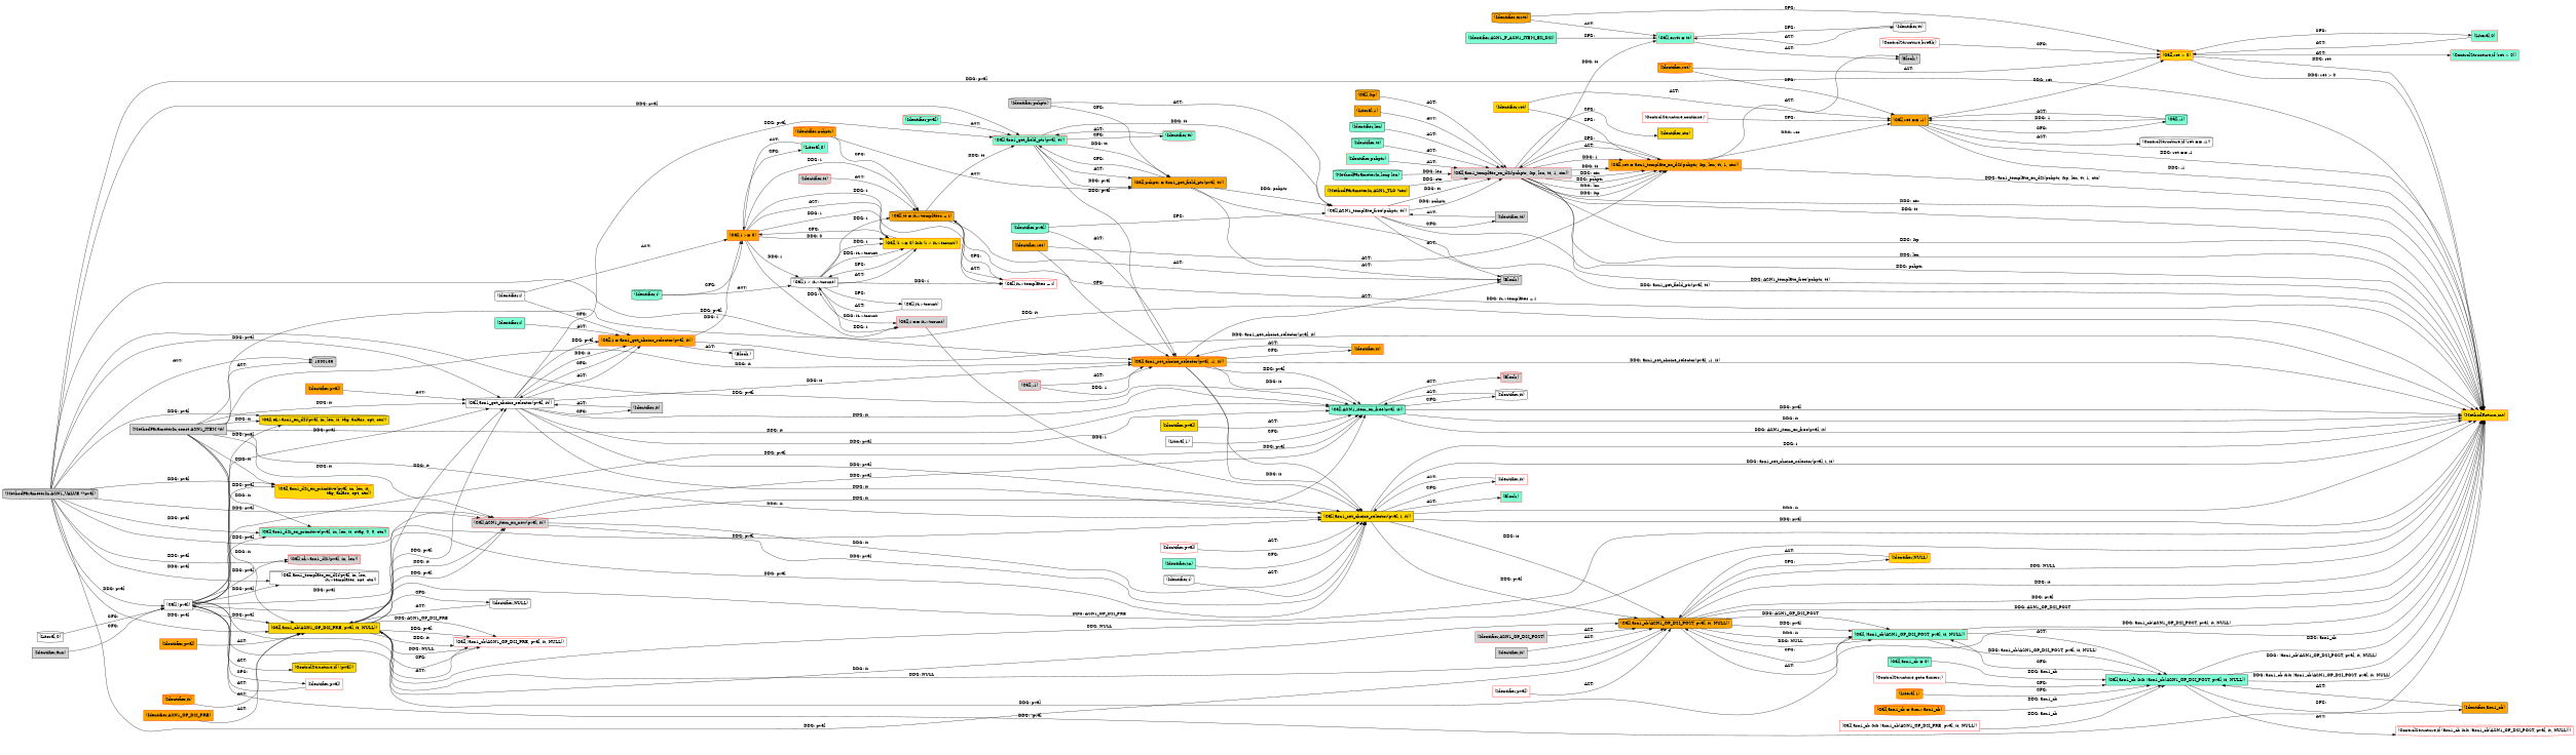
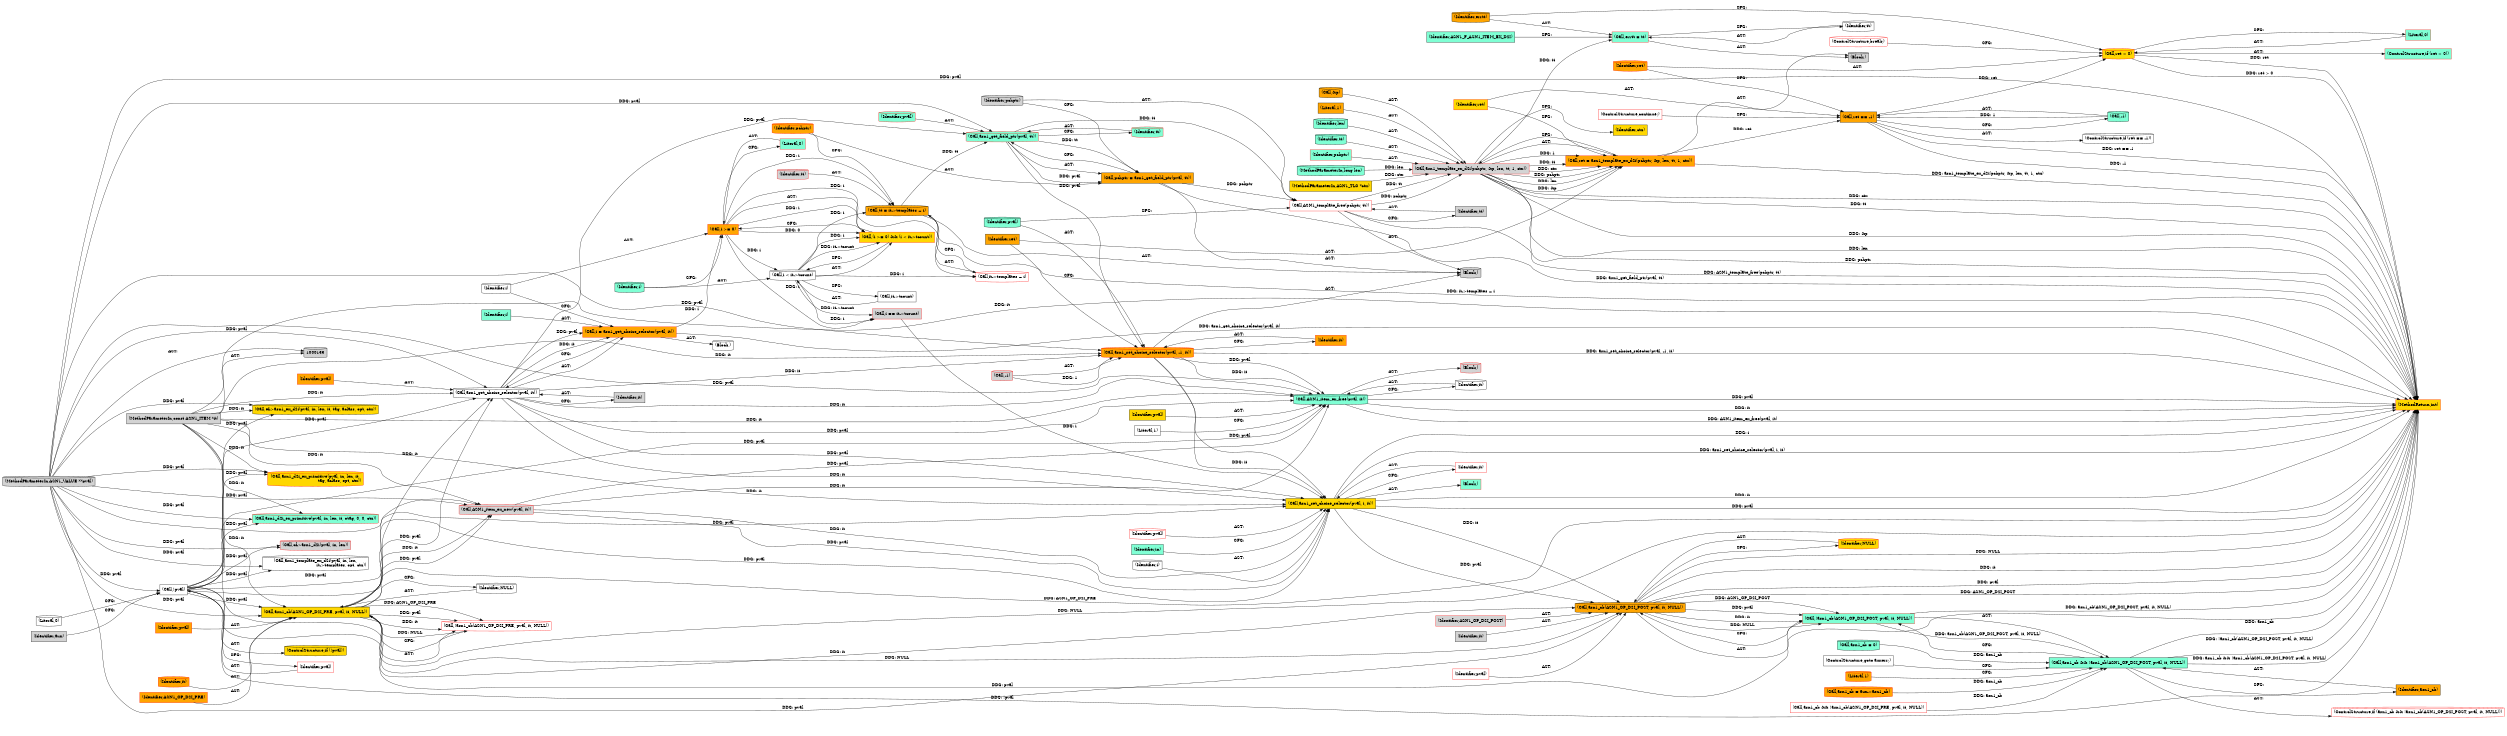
  digraph {
    rankdir=LR
    node [color=black fillcolor=white shape=cylinder style=filled]
    n1 [fillcolor=orange label="(Call,tt = it->templates + i)"]
    n2 [color=red fillcolor=aquamarine label="(Call,asn1_get_field_ptr(pval, tt))"]
    n3 [color=red label="(Call,it->templates + i)"]
    n4 [color=red fillcolor=gold label="(MethodReturn,int)" shape=box]
    n5 [fillcolor=lightgrey label="(Block,)"]
    n6 [color=red fillcolor=orange label="(Call,asn1_set_choice_selector(pval, -1, it))"]
    n7 [fillcolor=orange label="(Call,pchptr = asn1_get_field_ptr(pval, tt))" shape=box]
    n8 [color=red label="(Call,ASN1_template_free(pchptr, tt))" shape=box]
    n9 [color=red fillcolor=aquamarine label="(Identifier,tt)"]
    n10 [label="(Call,i < it->tcount)"]
    n11 [color=red fillcolor=gold label="(Call,(i >= 0) && (i < it->tcount))" shape=box]
    n12 [color=red fillcolor=lightgrey label="(Call,i == it->tcount)" shape=box]
    n13 [label="(Call,it->tcount)" shape=box]
    n14 [color=red fillcolor=orange label="(Call,i >= 0)" shape=box]
    n15 [fillcolor=gold label="(Call,asn1_set_choice_selector(pval, i, it))" shape=box]
    n16 [color=red fillcolor=aquamarine label="(Literal,0)" shape=box]
    n17 [color=red fillcolor=orange label="(Call,i = asn1_get_choice_selector(pval, it))" shape=box]
    n18 [label="(Call,asn1_get_choice_selector(pval, it))"]
    n19 [label="(Block,)"]
    n20 [fillcolor=aquamarine label="(Call,ASN1_item_ex_free(pval, it))"]
    n21 [fillcolor=lightgrey label="(Identifier,it)" shape=box]
    n22 [color=red fillcolor=orange label="(Identifier,it)" shape=box]
    n23 [color=red fillcolor=lightgrey label="(Block,)"]
    n24 [label="(Identifier,it)"]
    n25 [fillcolor=orange label="(Call,asn1_cb(ASN1_OP_D2I_POST, pval, it, NULL))"]
    n26 [color=red fillcolor=aquamarine label="(Block,)" shape=box]
    n27 [color=red label="(Identifier,it)" shape=box]
    n28 [label="(Call,!pval)" shape=box]
    n29 [fillcolor=gold label="(Call,asn1_cb(ASN1_OP_D2I_PRE, pval, it, NULL))" shape=box]
    n30 [fillcolor=gold label="(ControlStructure,if (!pval))"]
    n31 [color=red label="(Identifier,pval)" shape=box]
    n32 [fillcolor=gold label="(Call,ef->asn1_ex_d2i(pval, in, len, it, tag, aclass, opt, ctx))"]
    n33 [label="(Call,asn1_template_ex_d2i(pval, in, len,\n                                        it->templates, opt, ctx))"]
    n34 [color=red fillcolor=lightgrey label="(Call,ASN1_item_ex_new(pval, it))"]
    n35 [color=red fillcolor=lightgrey label="(Call,cf->asn1_d2i(pval, in, len))"]
    n36 [color=red fillcolor=aquamarine label="(Call,asn1_d2i_ex_primitive(pval, in, len, it, otag, 0, 0, ctx))"]
    n37 [color=red fillcolor=gold label="(Call,asn1_d2i_ex_primitive(pval, in, len, it,\n                                     tag, aclass, opt, ctx))"]
    n38 [color=red label="(Call,!asn1_cb(ASN1_OP_D2I_PRE, pval, it, NULL))"]
    n39 [label="(Identifier,NULL)"]
    n40 [fillcolor=lightgrey label="(MethodParameterIn,ASN1_VALUE **pval)"]
    1000133 [fillcolor=lightgrey]
    n42 [color=red fillcolor=aquamarine label="(Call,!asn1_cb(ASN1_OP_D2I_POST, pval, it, NULL))" shape=box]
    n43 [color=red fillcolor=gold label="(Identifier,NULL)"]
    n44 [fillcolor=lightgrey label="(MethodParameterIn,const ASN1_ITEM *it)" shape=box]
    n45 [color=red fillcolor=lightgrey label="(Call,asn1_template_ex_d2i(pchptr, &p, len, tt, 1, ctx))" shape=box]
    n46 [fillcolor=lightgrey label="(Identifier,tt)" shape=box]
    n47 [color=red fillcolor=orange label="(Call,ret = asn1_template_ex_d2i(pchptr, &p, len, tt, 1, ctx))" shape=box]
    n48 [color=red fillcolor=aquamarine label="(Call,errtt = tt)" shape=box]
    n49 [fillcolor=gold label="(Identifier,ctx)" shape=box]
    n50 [fillcolor=orange label="(Call,ret == -1)" shape=box]
    n51 [fillcolor=lightgrey label="(Block,)"]
    n52 [label="(Identifier,tt)"]
    n53 [color=red fillcolor=gold label="(Call,ret > 0)"]
    n54 [fillcolor=aquamarine label="(Call,-1)"]
    n55 [label="(ControlStructure,if (ret == -1))"]
    n56 [color=red fillcolor=aquamarine label="(Literal,0)" shape=box]
    n57 [color=red fillcolor=aquamarine label="(ControlStructure,if (ret > 0))" shape=box]
    n58 [fillcolor=aquamarine label="(Call,asn1_cb && !asn1_cb(ASN1_OP_D2I_POST, pval, it, NULL))" shape=box]
    n59 [fillcolor=orange label="(Identifier,asn1_cb)" shape=box]
    n60 [color=red label="(ControlStructure,if (asn1_cb && !asn1_cb(ASN1_OP_D2I_POST, pval, it, NULL)))"]
    n61 [fillcolor=gold label="(MethodParameterIn,ASN1_TLC *ctx)" shape=box]
    n62 [color=red fillcolor=orange label="(Identifier,ret)"]
    n63 [fillcolor=orange label="(Identifier,errtt)"]
    n64 [color=red fillcolor=gold label="(Identifier,ret)" shape=box]
    n65 [fillcolor=orange label="(Call,&p)"]
    n66 [label="(Literal,0)"]
    n67 [color=red fillcolor=orange label="(Identifier,pval)" shape=box]
    n68 [fillcolor=orange label="(Literal,1)" shape=box]
    n69 [color=red label="(Identifier,pval)"]
-   n70 [color=red label="(ControlStructure,goto auxerr;)" shape=box]
+   n70 [label="(ControlStructure,goto auxerr;)" shape=box]
    n71 [fillcolor=aquamarine label="(Identifier,in)" shape=box]
    n72 [fillcolor=aquamarine label="(Identifier,len)"]
    n73 [fillcolor=aquamarine label="(Identifier,ASN1_F_ASN1_ITEM_EX_D2I)" shape=box]
    n74 [color=red fillcolor=orange label="(Identifier,pval)" shape=box]
    n75 [fillcolor=aquamarine label="(Identifier,tt)"]
    n76 [color=red fillcolor=orange label="(Identifier,pchptr)"]
    n77 [fillcolor=orange label="(Identifier,ret)" shape=box]
    n78 [color=red label="(Identifier,pval)" shape=box]
    n79 [color=red fillcolor=aquamarine label="(Identifier,pchptr)" shape=box]
    n80 [color=red fillcolor=aquamarine label="(Identifier,pval)"]
    n81 [fillcolor=aquamarine label="(Identifier,i)" shape=box]
    n82 [color=red fillcolor=lightgrey label="(Call,-1)"]
    n83 [fillcolor=gold label="(Identifier,pval)" shape=box]
    n84 [label="(Identifier,i)"]
    n85 [color=red fillcolor=lightgrey label="(Identifier,tt)"]
    n86 [color=red fillcolor=lightgrey label="(Identifier,ASN1_OP_D2I_POST)" shape=box]
    n87 [fillcolor=aquamarine label="(Identifier,pval)"]
    n88 [color=red fillcolor=orange label="(Call,asn1_cb = aux->asn1_cb)"]
    n89 [label="(Identifier,i)"]
    n90 [label="(Literal,1)" shape=box]
    n91 [color=red fillcolor=orange label="(Literal,1)"]
    n92 [color=red label="(Call,asn1_cb && !asn1_cb(ASN1_OP_D2I_PRE, pval, it, NULL))" shape=box]
    n93 [color=red fillcolor=orange label="(Identifier,it)"]
    n94 [color=red label="(ControlStructure,break;)"]
    n95 [fillcolor=aquamarine label="(Call,asn1_cb = 0)"]
    n96 [fillcolor=aquamarine label="(Identifier,i)"]
    n97 [color=red fillcolor=orange label="(Identifier,ASN1_OP_D2I_PRE)" shape=box]
    n98 [fillcolor=aquamarine label="(MethodParameterIn,long len)"]
    n99 [fillcolor=lightgrey label="(Identifier,aux)" shape=box]
    n100 [color=red label="(ControlStructure,continue;)" shape=box]
    n101 [fillcolor=lightgrey label="(Identifier,pchptr)"]
    n102 [fillcolor=lightgrey label="(Identifier,it)" shape=box]
    n1 -> n2 [label="DDG: tt"]
    n1 -> n3 [label="CFG: "]
    n1 -> n4 [label="DDG: it->templates + i"]
    n1 -> n5 [label="AST: "]
    n2 -> n6 [label="DDG: pval"]
    n2 -> n7 [label="AST: "]
    n2 -> n7 [label="DDG: pval"]
    n2 -> n7 [label="DDG: tt"]
    n2 -> n8 [label="DDG: tt"]
    n2 -> n9 [label="CFG: "]
    n3 -> n1 [label="AST: "]
    n6 -> n4 [label="DDG: asn1_set_choice_selector(pval, -1, it)"]
    n6 -> n5 [label="AST: "]
    n6 -> n15 [label="DDG: pval"]
    n6 -> n15 [label="DDG: it"]
    n6 -> n20 [label="DDG: pval"]
    n6 -> n20 [label="DDG: it"]
    n6 -> n22 [label="CFG: "]
    n7 -> n2 [label="CFG: "]
    n7 -> n4 [label="DDG: asn1_get_field_ptr(pval, tt)"]
    n7 -> n5 [label="AST: "]
    n7 -> n8 [label="DDG: pchptr"]
    n8 -> n4 [label="DDG: ASN1_template_free(pchptr, tt)"]
    n8 -> n5 [label="AST: "]
    n8 -> n45 [label="DDG: pchptr"]
    n8 -> n45 [label="DDG: tt"]
    n8 -> n46 [label="CFG: "]
    n9 -> n2 [label="AST: "]
    n10 -> n1 [label="DDG: i"]
    n10 -> n3 [label="DDG: i"]
    n10 -> n11 [label="AST: "]
    n10 -> n11 [label="DDG: i"]
    n10 -> n11 [label="DDG: it->tcount"]
    n10 -> n12 [label="DDG: i"]
    n10 -> n12 [label="DDG: it->tcount"]
    n10 -> n13 [label="CFG: "]
    n11 -> n10 [label="CFG: "]
    n11 -> n14 [label="CFG: "]
    n12 -> n15 [label="DDG: i"]
    n13 -> n10 [label="AST: "]
    n14 -> n1 [label="DDG: i"]
    n14 -> n3 [label="DDG: i"]
    n14 -> n10 [label="DDG: i"]
    n14 -> n11 [label="AST: "]
    n14 -> n11 [label="DDG: i"]
    n14 -> n11 [label="DDG: 0"]
    n14 -> n12 [label="DDG: i"]
    n14 -> n16 [label="CFG: "]
    n15 -> n4 [label="DDG: pval"]
    n15 -> n4 [label="DDG: i"]
    n15 -> n4 [label="DDG: asn1_set_choice_selector(pval, i, it)"]
    n15 -> n4 [label="DDG: it"]
    n15 -> n25 [label="DDG: pval"]
    n15 -> n25 [label="DDG: it"]
    n15 -> n26 [label="AST: "]
    n15 -> n27 [label="CFG: "]
    n16 -> n14 [label="AST: "]
    n17 -> n4 [label="DDG: asn1_get_choice_selector(pval, it)"]
    n17 -> n14 [label="DDG: i"]
    n17 -> n18 [label="CFG: "]
    n17 -> n19 [label="AST: "]
    n18 -> n2 [label="DDG: pval"]
    n18 -> n6 [label="DDG: it"]
    n18 -> n15 [label="DDG: pval"]
    n18 -> n15 [label="DDG: it"]
    n18 -> n17 [label="AST: "]
    n18 -> n17 [label="DDG: pval"]
    n18 -> n17 [label="DDG: it"]
    n18 -> n20 [label="DDG: pval"]
    n18 -> n20 [label="DDG: it"]
    n18 -> n21 [label="CFG: "]
    n20 -> n4 [label="DDG: ASN1_item_ex_free(pval, it)"]
    n20 -> n4 [label="DDG: pval"]
    n20 -> n4 [label="DDG: it"]
    n20 -> n23 [label="AST: "]
    n20 -> n24 [label="CFG: "]
    n21 -> n18 [label="AST: "]
    n22 -> n6 [label="AST: "]
    n24 -> n20 [label="AST: "]
    n25 -> n4 [label="DDG: ASN1_OP_D2I_POST"]
    n25 -> n4 [label="DDG: NULL"]
    n25 -> n4 [label="DDG: it"]
    n25 -> n4 [label="DDG: pval"]
    n25 -> n42 [label="AST: "]
    n25 -> n42 [label="DDG: ASN1_OP_D2I_POST"]
    n25 -> n42 [label="DDG: pval"]
    n25 -> n42 [label="DDG: it"]
    n25 -> n42 [label="DDG: NULL"]
    n25 -> n43 [label="CFG: "]
    n27 -> n15 [label="AST: "]
    n28 -> n4 [label="DDG: pval"]
    n28 -> n4 [label="DDG: !pval"]
    n28 -> n15 [label="DDG: pval"]
    n28 -> n18 [label="DDG: pval"]
    n28 -> n20 [label="DDG: pval"]
    n28 -> n29 [label="DDG: pval"]
    n28 -> n30 [label="AST: "]
    n28 -> n31 [label="CFG: "]
    n28 -> n32 [label="DDG: pval"]
    n28 -> n33 [label="DDG: pval"]
    n28 -> n34 [label="DDG: pval"]
    n28 -> n35 [label="DDG: pval"]
    n28 -> n36 [label="DDG: pval"]
    n28 -> n37 [label="DDG: pval"]
    n29 -> n4 [label="DDG: ASN1_OP_D2I_PRE"]
    n29 -> n4 [label="DDG: NULL"]
    n29 -> n18 [label="DDG: pval"]
    n29 -> n18 [label="DDG: it"]
    n29 -> n25 [label="DDG: NULL"]
    n29 -> n34 [label="DDG: pval"]
    n29 -> n34 [label="DDG: it"]
    n29 -> n38 [label="AST: "]
    n29 -> n38 [label="DDG: ASN1_OP_D2I_PRE"]
    n29 -> n38 [label="DDG: pval"]
    n29 -> n38 [label="DDG: it"]
    n29 -> n38 [label="DDG: NULL"]
    n29 -> n39 [label="CFG: "]
    n31 -> n28 [label="AST: "]
    n34 -> n15 [label="DDG: pval"]
    n34 -> n15 [label="DDG: it"]
    n34 -> n20 [label="DDG: pval"]
    n34 -> n20 [label="DDG: it"]
    n38 -> n29 [label="CFG: "]
    n39 -> n29 [label="AST: "]
    n40 -> n2 [label="DDG: pval"]
    n40 -> n4 [label="DDG: pval"]
    n40 -> n6 [label="DDG: pval"]
    n40 -> n15 [label="DDG: pval"]
    n40 -> n18 [label="DDG: pval"]
    n40 -> n20 [label="DDG: pval"]
    n40 -> n25 [label="DDG: pval"]
    n40 -> n28 [label="DDG: pval"]
    n40 -> n29 [label="DDG: pval"]
    n40 -> n32 [label="DDG: pval"]
    n40 -> n33 [label="DDG: pval"]
    n40 -> n34 [label="DDG: pval"]
    n40 -> n35 [label="DDG: pval"]
    n40 -> n36 [label="DDG: pval"]
    n40 -> n37 [label="DDG: pval"]
    n40 -> 1000133 [label="AST: "]
    n42 -> n4 [label="DDG: asn1_cb(ASN1_OP_D2I_POST, pval, it, NULL)"]
    n42 -> n25 [label="CFG: "]
    n42 -> n58 [label="AST: "]
    n42 -> n58 [label="DDG: asn1_cb(ASN1_OP_D2I_POST, pval, it, NULL)"]
    n43 -> n25 [label="AST: "]
    n44 -> n4 [label="DDG: it"]
    n44 -> n6 [label="DDG: it"]
    n44 -> n15 [label="DDG: it"]
    n44 -> n18 [label="DDG: it"]
    n44 -> n20 [label="DDG: it"]
    n44 -> n25 [label="DDG: it"]
    n44 -> n29 [label="DDG: it"]
    n44 -> n32 [label="DDG: it"]
    n44 -> n34 [label="DDG: it"]
    n44 -> n36 [label="DDG: it"]
    n44 -> n37 [label="DDG: it"]
    n44 -> 1000133 [label="AST: "]
    n45 -> n4 [label="DDG: len"]
    n45 -> n4 [label="DDG: pchptr"]
    n45 -> n4 [label="DDG: ctx"]
    n45 -> n4 [label="DDG: tt"]
    n45 -> n4 [label="DDG: &p"]
    n45 -> n47 [label="AST: "]
    n45 -> n47 [label="DDG: 1"]
    n45 -> n47 [label="DDG: tt"]
    n45 -> n47 [label="DDG: ctx"]
    n45 -> n47 [label="DDG: pchptr"]
    n45 -> n47 [label="DDG: len"]
    n45 -> n47 [label="DDG: &p"]
    n45 -> n48 [label="DDG: tt"]
    n45 -> n49 [label="CFG: "]
    n46 -> n8 [label="AST: "]
    n47 -> n4 [label="DDG: asn1_template_ex_d2i(pchptr, &p, len, tt, 1, ctx)"]
    n47 -> n45 [label="CFG: "]
    n47 -> n50 [label="DDG: ret"]
    n47 -> n51 [label="AST: "]
    n48 -> n51 [label="AST: "]
    n48 -> n52 [label="CFG: "]
    n50 -> n4 [label="DDG: ret == -1"]
    n50 -> n4 [label="DDG: -1"]
    n50 -> n53 [label="DDG: ret"]
    n50 -> n54 [label="CFG: "]
    n50 -> n55 [label="AST: "]
    n52 -> n48 [label="AST: "]
    n53 -> n4 [label="DDG: ret > 0"]
    n53 -> n4 [label="DDG: ret"]
    n53 -> n56 [label="CFG: "]
    n53 -> n57 [label="AST: "]
    n54 -> n50 [label="AST: "]
    n54 -> n50 [label="DDG: 1"]
    n56 -> n53 [label="AST: "]
    n58 -> n4 [label="DDG: asn1_cb"]
    n58 -> n4 [label="DDG: !asn1_cb(ASN1_OP_D2I_POST, pval, it, NULL)"]
    n58 -> n4 [label="DDG: asn1_cb && !asn1_cb(ASN1_OP_D2I_POST, pval, it, NULL)"]
    n58 -> n42 [label="CFG: "]
    n58 -> n59 [label="CFG: "]
    n58 -> n60 [label="AST: "]
    n59 -> n58 [label="AST: "]
    n61 -> n45 [label="DDG: ctx"]
    n62 -> n50 [label="CFG: "]
    n62 -> n53 [label="AST: "]
    n63 -> n48 [label="AST: "]
    n63 -> n53 [label="CFG: "]
    n64 -> n47 [label="CFG: "]
    n64 -> n50 [label="AST: "]
    n65 -> n45 [label="AST: "]
    n66 -> n28 [label="CFG: "]
    n67 -> n18 [label="AST: "]
    n68 -> n45 [label="AST: "]
    n69 -> n15 [label="AST: "]
    n70 -> n58 [label="CFG: "]
    n71 -> n15 [label="CFG: "]
    n72 -> n45 [label="AST: "]
    n73 -> n48 [label="CFG: "]
    n74 -> n29 [label="AST: "]
    n75 -> n45 [label="AST: "]
    n76 -> n1 [label="CFG: "]
    n76 -> n7 [label="AST: "]
    n77 -> n6 [label="CFG: "]
    n77 -> n47 [label="AST: "]
    n78 -> n25 [label="AST: "]
    n79 -> n45 [label="AST: "]
    n80 -> n2 [label="AST: "]
    n81 -> n17 [label="AST: "]
    n82 -> n6 [label="AST: "]
    n82 -> n6 [label="DDG: 1"]
    n83 -> n20 [label="AST: "]
    n84 -> n15 [label="AST: "]
    n85 -> n1 [label="AST: "]
    n86 -> n25 [label="AST: "]
    n87 -> n6 [label="AST: "]
    n87 -> n8 [label="CFG: "]
    n88 -> n58 [label="DDG: asn1_cb"]
    n89 -> n14 [label="AST: "]
    n89 -> n17 [label="CFG: "]
    n90 -> n20 [label="CFG: "]
    n91 -> n58 [label="CFG: "]
    n92 -> n58 [label="DDG: asn1_cb"]
    n93 -> n29 [label="AST: "]
    n94 -> n53 [label="CFG: "]
    n95 -> n58 [label="DDG: asn1_cb"]
    n96 -> n10 [label="AST: "]
    n96 -> n14 [label="CFG: "]
    n97 -> n29 [label="AST: "]
    n98 -> n45 [label="DDG: len"]
    n99 -> n28 [label="CFG: "]
    n100 -> n50 [label="CFG: "]
    n101 -> n7 [label="CFG: "]
    n101 -> n8 [label="AST: "]
    n102 -> n25 [label="AST: "]
  }
